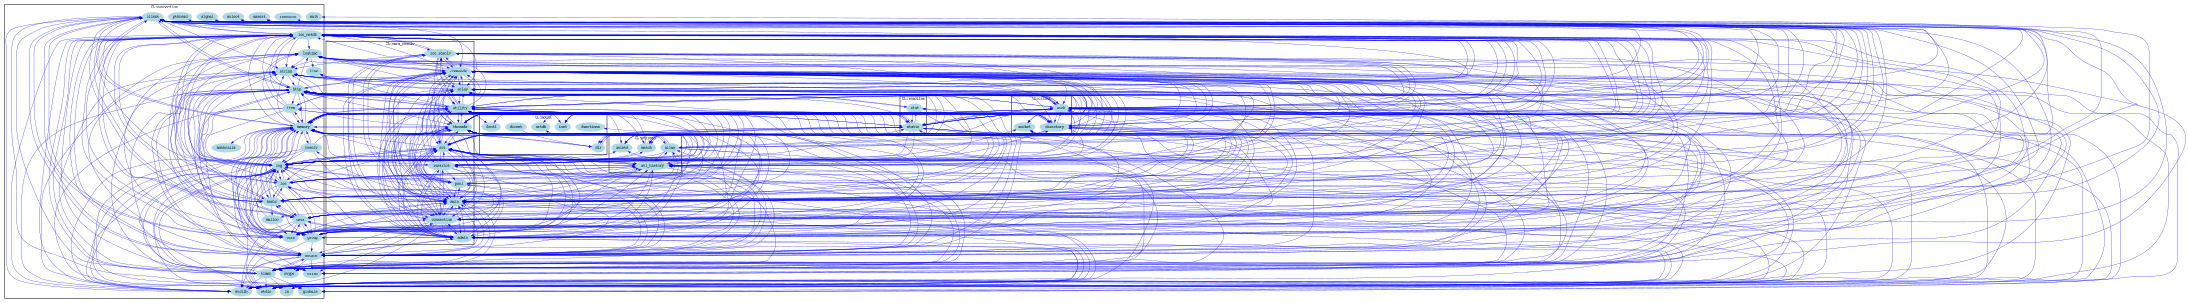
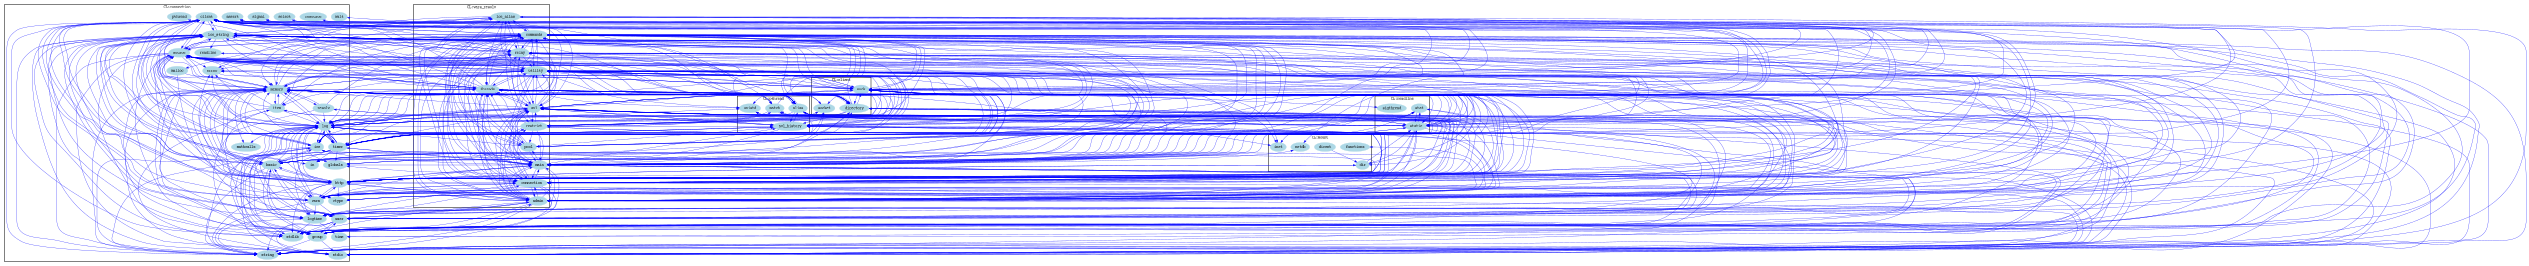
  digraph {
    fontname="Courier Prime"
    node [color=lightblue fontcolor=black fontname="Courier Prime" shape=ellipse style=filled]
    edge [color=blue font=6 fontname="Courier Prime"]
    n1 [label=functions]
    n2 [label=dirent]
-   n3 [label=fcntl]
    n4 [label=netdb]
    n5 [label=inet]
    n6 [label=dir]
    n7 [label=stat]
    n8 [label=static]
-   n10 [label=ice_resolv]
+   n9 [label=sigthread]
+   n10 [label=ice_alias]
    n11 [label=restrict]
    n12 [label=avl]
    n13 [label=commands]
    n14 [label=main]
    n15 [label=admin]
    n16 [label=connection]
    n17 [label=pool]
    n18 [label=utility]
    n19 [label=threads]
    n20 [label=relay]
    n21 [label=socket]
    n22 [label=directory]
    n23 [label=sock]
    n24 [label=alias]
    n25 [label=match]
    n26 [label=avl_history]
    n27 [label=unistd]
    n28 [label=resource]
    n29 [label=client]
-   n30 [label=ice_netdb]
+   n30 [label=ice_string]
    n31 [label=source]
    n32 [label=stdlib]
    n33 [label=timer]
    n34 [label=ice]
    n35 [label=stdio]
    n36 [label=log]
    n37 [label=malloc]
    n38 [label=string]
    n39 [label=vars]
    n40 [label=http]
    n41 [label=memory]
    n42 [label=group]
    n43 [label=basic]
    n44 [label=user]
    n45 [label=signal]
    n46 [label=select]
    n47 [label=ctype]
    n48 [label=time]
    n49 [label=resolv]
    n50 [label=item]
    n51 [label=logtime]
    n52 [label=in]
    n53 [label=assert]
    n54 [label=mathcalls]
    n55 [label=errno]
    n56 [label=globals]
    n57 [label=wait]
    n58 [label=pthread]
+   n59 [label=readline]
    subgraph cluster_1 {
      color=black
      label="CL:mount"
      style=bold
      n1
      n2
-     n3
      n4
      n5
      n6
    }
    subgraph cluster_2 {
      color=black
      label="CL:readline"
      style=bold
      n7
      n8
+     n9
    }
    subgraph cluster_3 {
      color=black
      label="CL:vars_resolv"
      style=bold
      n10
      n11
      n12
      n13
      n14
      n15
      n16
      n17
      n18
      n19
      n20
    }
    subgraph cluster_4 {
      color=black
      label="CL:client"
      style=bold
      n21
      n22
      n23
    }
    subgraph cluster_5 {
      color=black
      label="CL:pthread"
      style=bold
      n24
      n25
      n26
      n27
    }
    subgraph cluster_6 {
      color=black
      label="CL:connection"
      style=bold
      n28
      n29
      n30
      n31
      n32
      n33
      n34
      n35
      n36
      n37
      n38
      n39
      n40
      n41
      n42
      n43
      n44
      n45
      n46
      n47
      n48
      n49
      n50
      n51
      n52
      n53
      n54
      n55
      n56
      n57
      n58
+     n59
    }
    n2 -> n6
    n6 -> n8
    n6 -> n40
    n6 -> n41
    n7 -> n8
    n7 -> n40
    n7 -> n43
    n8 -> n6
    n8 -> n7
    n8 -> n12
    n8 -> n14
    n8 -> n18
    n8 -> n23
    n8 -> n25
-   n8 -> n26
+   n8 -> n24
    n8 -> n27
    n8 -> n29
    n8 -> n30
    n8 -> n32
    n8 -> n35
    n8 -> n36
    n8 -> n38
    n8 -> n39
    n8 -> n40
    n8 -> n41
    n10 -> n5
    n10 -> n13
    n10 -> n14
    n10 -> n16
    n10 -> n18
    n10 -> n19
    n10 -> n20
    n10 -> n23
    n10 -> n30
    n10 -> n36
    n10 -> n38
    n10 -> n41
    n10 -> n47
    n10 -> n55
    n11 -> n12
    n11 -> n13
    n11 -> n14
    n11 -> n15
    n11 -> n16
    n11 -> n17
    n11 -> n19
    n11 -> n25
    n11 -> n26
    n11 -> n29
    n11 -> n30
    n11 -> n31
-   n11 -> n32
    n11 -> n36
    n11 -> n40
    n11 -> n41
    n12 -> n11
    n12 -> n13
    n12 -> n14
    n12 -> n15
    n12 -> n16
    n12 -> n18
    n12 -> n19
    n12 -> n20
    n12 -> n22
+   n12 -> n24
    n12 -> n26
+   n12 -> n29
    n12 -> n31
    n12 -> n32
    n12 -> n33
    n12 -> n34
    n12 -> n35
    n12 -> n36
    n12 -> n39
    n12 -> n40
    n12 -> n41
    n12 -> n42
    n12 -> n43
    n12 -> n44
    n12 -> n53
    n13 -> n4
    n13 -> n10
    n13 -> n11
    n13 -> n12
    n13 -> n14
    n13 -> n15
    n13 -> n16
    n13 -> n17
    n13 -> n18
    n13 -> n19
    n13 -> n20
    n13 -> n22
    n13 -> n23
    n13 -> n24
    n13 -> n26
+   n13 -> n29
    n13 -> n30
    n13 -> n31
    n13 -> n32
    n13 -> n33
    n13 -> n34
    n13 -> n35
    n13 -> n36
    n13 -> n37
    n13 -> n38
    n13 -> n40
    n13 -> n41
    n13 -> n42
    n13 -> n43
    n13 -> n44
    n13 -> n47
    n13 -> n50
    n13 -> n51
    n13 -> n55
    n13 -> n56
    n14 -> n4
    n14 -> n7
    n14 -> n8
    n14 -> n10
    n14 -> n12
    n14 -> n13
    n14 -> n15
    n14 -> n16
    n14 -> n17
    n14 -> n18
    n14 -> n19
    n14 -> n21
    n14 -> n22
    n14 -> n23
    n14 -> n26
    n14 -> n28
    n14 -> n30
    n14 -> n31
    n14 -> n32
    n14 -> n33
    n14 -> n35
    n14 -> n36
    n14 -> n38
    n14 -> n40
    n14 -> n41
    n14 -> n43
-   n45 -> n14
+   n14 -> n45
    n14 -> n49
    n14 -> n51
    n14 -> n56
    n14 -> n57
-   n17 -> n1
+   n15 -> n1
    n15 -> n11
    n15 -> n12
    n15 -> n13
    n15 -> n14
    n15 -> n16
    n15 -> n18
    n15 -> n19
    n15 -> n23
    n15 -> n24
    n15 -> n29
    n15 -> n30
    n15 -> n31
    n15 -> n32
    n15 -> n34
    n15 -> n35
    n15 -> n36
    n15 -> n38
    n15 -> n40
    n15 -> n41
    n15 -> n42
    n15 -> n44
    n15 -> n50
    n15 -> n51
+   n15 -> n56
+   n15 -> n59
    n16 -> n10
    n16 -> n11
    n16 -> n12
    n16 -> n13
    n16 -> n14
    n16 -> n15
    n16 -> n18
    n16 -> n19
    n16 -> n23
    n16 -> n29
    n16 -> n30
    n16 -> n31
    n16 -> n32
    n16 -> n35
    n16 -> n36
    n16 -> n38
    n16 -> n39
    n16 -> n40
    n16 -> n41
-   n16 -> n46
+   n46 -> n16
    n16 -> n51
    n16 -> n55
    n17 -> n12
    n17 -> n13
    n17 -> n14
    n17 -> n19
    n17 -> n20
    n17 -> n26
    n17 -> n29
    n17 -> n31
    n17 -> n36
    n17 -> n53
-   n18 -> n3
    n18 -> n8
    n18 -> n10
    n18 -> n12
    n18 -> n13
    n18 -> n14
    n18 -> n15
    n18 -> n16
    n18 -> n19
-   n18 -> n20
+   n15 -> n20
    n18 -> n22
    n18 -> n23
    n18 -> n25
    n18 -> n26
    n18 -> n27
    n18 -> n29
    n18 -> n30
    n18 -> n31
    n18 -> n32
    n18 -> n33
    n18 -> n34
-   n18 -> n35
    n18 -> n36
    n18 -> n38
    n18 -> n39
    n18 -> n40
    n18 -> n41
    n18 -> n42
    n18 -> n44
    n18 -> n48
    n18 -> n50
    n18 -> n51
    n18 -> n52
    n18 -> n55
    n18 -> n56
+   n19 -> n9
    n19 -> n12
    n19 -> n13
    n19 -> n14
    n19 -> n15
    n19 -> n16
    n19 -> n17
    n19 -> n18
    n19 -> n20
    n19 -> n26
    n19 -> n29
    n19 -> n30
    n19 -> n31
    n19 -> n32
    n19 -> n33
    n19 -> n35
    n19 -> n36
    n19 -> n40
    n19 -> n41
    n19 -> n45
    n19 -> n51
+   n19 -> n53
    n19 -> n58
    n20 -> n10
    n20 -> n12
    n20 -> n13
    n20 -> n14
    n20 -> n16
    n20 -> n17
    n20 -> n18
    n20 -> n21
    n20 -> n23
    n20 -> n29
    n20 -> n30
    n20 -> n31
    n20 -> n32
    n20 -> n35
    n20 -> n36
    n20 -> n38
    n20 -> n39
    n20 -> n41
    n20 -> n47
    n20 -> n48
    n20 -> n51
    n22 -> n12
    n22 -> n13
    n22 -> n14
    n22 -> n18
    n22 -> n19
    n22 -> n23
    n22 -> n26
    n22 -> n30
    n22 -> n31
    n22 -> n32
    n22 -> n33
    n22 -> n35
    n22 -> n36
    n22 -> n38
    n22 -> n40
    n22 -> n41
-   n22 -> n51
-   n23 -> n3
+   n51 -> n22
    n23 -> n5
    n23 -> n8
    n23 -> n10
    n23 -> n13
    n23 -> n14
    n23 -> n15
    n23 -> n16
    n23 -> n18
    n23 -> n20
    n23 -> n21
    n23 -> n22
    n23 -> n27
    n23 -> n29
    n23 -> n30
    n23 -> n31
    n23 -> n33
    n23 -> n35
    n23 -> n36
    n23 -> n38
    n23 -> n40
    n23 -> n41
    n23 -> n46
    n23 -> n47
    n23 -> n52
    n23 -> n55
    n23 -> n56
+   n24 -> n12
    n24 -> n13
    n24 -> n14
    n24 -> n15
    n24 -> n19
    n24 -> n26
    n24 -> n30
    n24 -> n31
    n24 -> n35
    n24 -> n36
    n24 -> n38
    n24 -> n41
    n25 -> n8
    n25 -> n11
    n25 -> n18
+   n25 -> n29
    n25 -> n40
-   n26 -> n11
    n26 -> n12
    n26 -> n13
    n26 -> n14
    n26 -> n18
    n26 -> n24
    n26 -> n30
    n26 -> n31
    n26 -> n33
    n26 -> n34
    n26 -> n35
    n26 -> n36
    n26 -> n39
    n26 -> n42
    n29 -> n8
    n29 -> n11
    n29 -> n12
    n29 -> n13
    n29 -> n14
    n29 -> n15
    n29 -> n16
    n29 -> n17
    n29 -> n18
    n29 -> n19
    n29 -> n20
    n29 -> n23
    n29 -> n25
    n29 -> n26
    n29 -> n30
    n29 -> n31
    n29 -> n32
+   n29 -> n33
    n29 -> n36
    n29 -> n38
    n29 -> n39
    n29 -> n40
    n29 -> n41
    n29 -> n43
    n29 -> n52
    n30 -> n5
    n30 -> n8
    n30 -> n10
    n30 -> n11
    n30 -> n13
    n30 -> n14
    n30 -> n15
    n30 -> n16
    n30 -> n18
    n30 -> n19
    n30 -> n20
    n30 -> n22
    n30 -> n23
    n30 -> n24
    n30 -> n26
    n30 -> n29
    n30 -> n31
    n30 -> n32
    n30 -> n33
    n30 -> n34
    n30 -> n35
    n30 -> n36
    n30 -> n38
    n30 -> n40
    n30 -> n42
    n30 -> n43
    n30 -> n44
    n30 -> n47
    n30 -> n51
+   n30 -> n59
    n31 -> n11
    n31 -> n12
    n31 -> n13
    n31 -> n14
    n31 -> n15
    n31 -> n16
    n31 -> n17
    n31 -> n18
    n31 -> n19
    n31 -> n20
-   n31 -> n21
+   n21 -> n31
    n31 -> n23
    n31 -> n24
    n31 -> n26
    n31 -> n27
    n31 -> n29
    n31 -> n30
    n31 -> n32
    n31 -> n33
    n31 -> n35
    n31 -> n36
    n31 -> n38
    n31 -> n40
    n31 -> n41
    n31 -> n47
    n31 -> n55
    n33 -> n12
    n33 -> n13
    n33 -> n14
    n33 -> n18
    n33 -> n19
    n33 -> n20
    n33 -> n21
    n33 -> n22
    n33 -> n23
    n33 -> n26
    n33 -> n29
    n33 -> n30
    n33 -> n31
    n33 -> n32
    n33 -> n35
    n33 -> n36
    n33 -> n38
    n33 -> n41
    n33 -> n51
    n33 -> n52
+   n33 -> n55
    n33 -> n56
    n34 -> n12
    n34 -> n13
    n34 -> n14
    n34 -> n15
    n34 -> n18
    n34 -> n19
-   n34 -> n26
    n34 -> n30
    n34 -> n35
    n34 -> n36
    n34 -> n38
    n34 -> n41
    n34 -> n42
    n34 -> n43
    n36 -> n8
    n36 -> n12
    n36 -> n13
    n36 -> n15
    n36 -> n16
    n36 -> n18
    n36 -> n19
    n36 -> n21
    n36 -> n23
    n36 -> n26
    n36 -> n27
    n36 -> n30
    n36 -> n31
    n36 -> n32
    n36 -> n33
    n36 -> n34
-   n36 -> n35
+   n36 -> n54
    n36 -> n38
    n36 -> n39
    n36 -> n40
    n36 -> n41
    n36 -> n42
    n36 -> n44
    n36 -> n51
    n36 -> n55
    n36 -> n56
    n37 -> n39
    n37 -> n41
    n39 -> n8
    n39 -> n12
    n39 -> n13
    n39 -> n14
    n39 -> n16
    n39 -> n18
    n39 -> n20
    n39 -> n26
    n39 -> n29
    n39 -> n30
    n39 -> n36
    n39 -> n38
    n39 -> n40
    n39 -> n41
    n39 -> n44
    n39 -> n51
    n40 -> n6
    n40 -> n7
    n40 -> n8
    n40 -> n11
    n40 -> n12
    n40 -> n13
    n40 -> n14
    n40 -> n15
    n40 -> n16
    n40 -> n18
    n40 -> n19
    n40 -> n22
    n40 -> n23
    n40 -> n25
    n40 -> n26
    n40 -> n27
    n40 -> n29
    n40 -> n30
    n40 -> n31
    n40 -> n32
    n40 -> n36
-   n38 -> n40
+   n40 -> n38
    n40 -> n39
    n40 -> n41
    n40 -> n43
    n40 -> n47
    n40 -> n50
    n40 -> n51
    n40 -> n55
    n41 -> n5
    n41 -> n6
    n41 -> n8
    n41 -> n10
    n41 -> n11
    n41 -> n13
    n41 -> n14
    n41 -> n15
    n41 -> n16
    n41 -> n18
    n41 -> n19
    n41 -> n20
    n41 -> n22
    n41 -> n23
    n41 -> n24
    n41 -> n29
    n41 -> n30
    n41 -> n31
    n41 -> n32
    n41 -> n34
    n41 -> n35
    n41 -> n36
    n41 -> n38
    n41 -> n39
    n41 -> n40
    n41 -> n42
    n41 -> n43
    n41 -> n44
    n41 -> n49
    n41 -> n50
    n41 -> n51
    n41 -> n54
    n42 -> n12
    n42 -> n13
    n42 -> n14
    n42 -> n15
    n42 -> n18
    n42 -> n19
    n42 -> n26
    n42 -> n31
    n42 -> n34
    n42 -> n35
    n42 -> n36
    n42 -> n38
    n42 -> n41
    n42 -> n43
    n42 -> n44
    n43 -> n7
    n43 -> n13
    n43 -> n14
    n43 -> n18
    n43 -> n19
    n43 -> n29
    n43 -> n30
    n43 -> n34
    n43 -> n36
    n43 -> n38
    n43 -> n40
    n43 -> n41
-   n43 -> n37
+   n43 -> n42
    n43 -> n44
    n43 -> n51
    n44 -> n12
    n44 -> n13
    n44 -> n14
    n44 -> n15
    n44 -> n18
    n44 -> n19
    n44 -> n26
    n44 -> n30
    n44 -> n32
    n44 -> n35
    n44 -> n36
    n44 -> n38
-   n44 -> n39
-   n44 -> n41
+   n55 -> n41
    n44 -> n42
    n44 -> n43
    n49 -> n13
    n49 -> n14
    n49 -> n32
-   n49 -> n35
    n49 -> n36
    n49 -> n41
    n50 -> n13
    n50 -> n15
    n50 -> n30
    n50 -> n31
    n50 -> n35
    n50 -> n36
    n50 -> n41
    n50 -> n51
    n51 -> n13
    n51 -> n14
    n51 -> n16
    n51 -> n32
    n51 -> n38
    n51 -> n48
+   n59 -> n15
  }
